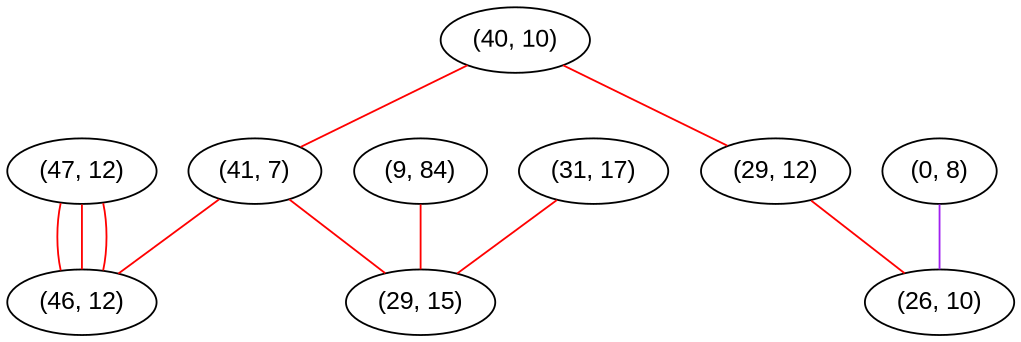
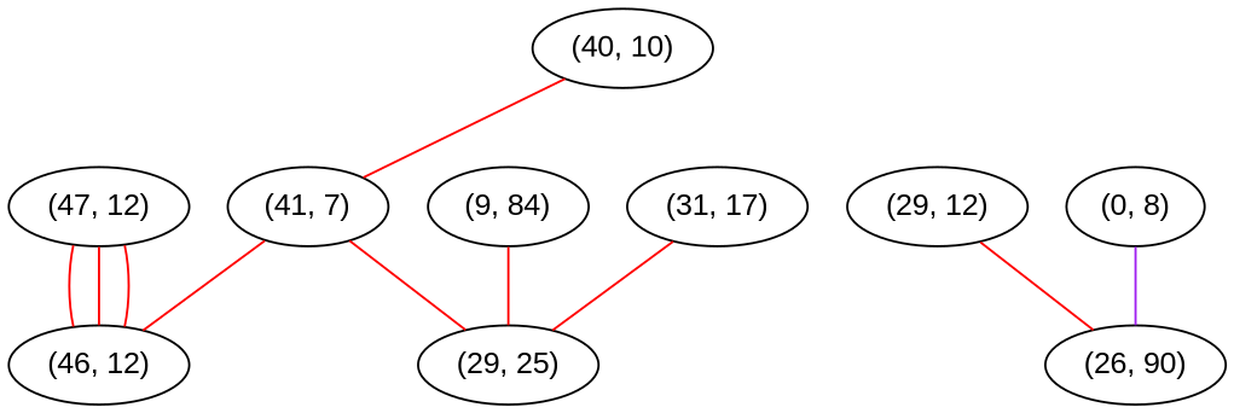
  graph {
    fontname="Liberation Sans"
    node [fontname="Liberation Sans"]
    edge [color=red fontname="Liberation Sans" weight=1]
    "(47, 12)"
    "(46, 12)"
    n3 [label="(9, 84)"]
-   "(29, 15)"
+   "(29, 15)" [label="(29, 25)"]
    n5 [label="(0, 8)"]
-   "(26, 10)"
+   "(26, 10)" [label="(26, 90)"]
    "(40, 10)"
    "(29, 12)"
    "(41, 7)"
    "(31, 17)"
    "(47, 12)" -- "(46, 12)"
    "(47, 12)" -- "(46, 12)"
    "(47, 12)" -- "(46, 12)"
    n3 -- "(29, 15)"
    n5 -- "(26, 10)" [color=purple weight=4]
-   "(40, 10)" -- "(29, 12)"
    "(40, 10)" -- "(41, 7)"
    "(29, 12)" -- "(26, 10)"
    "(41, 7)" -- "(46, 12)"
    "(41, 7)" -- "(29, 15)"
    "(31, 17)" -- "(29, 15)"
  }
